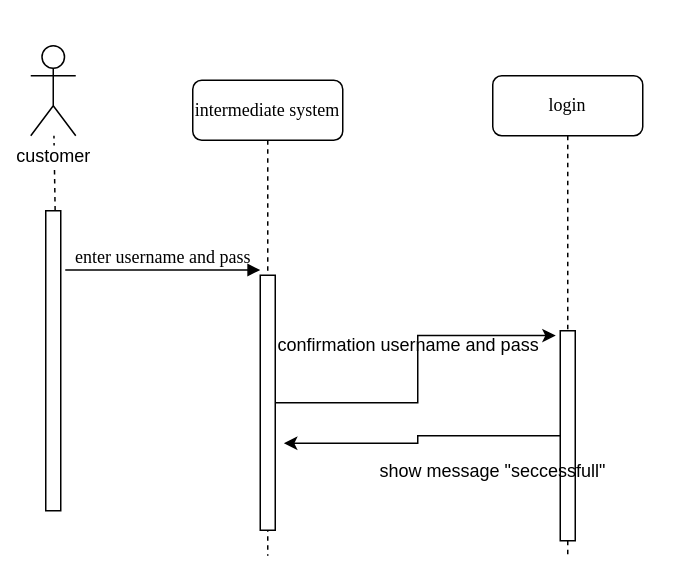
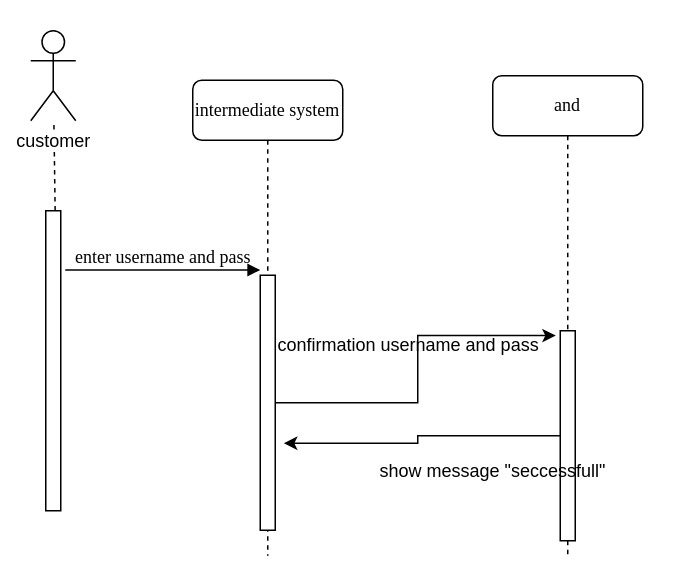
  <mxCell id="0" />
  <mxCell id="1" parent="0" />
  <mxCell id="2" value="intermediate system" style="shape=umlLifeline;perimeter=lifelinePerimeter;whiteSpace=wrap;html=1;container=1;collapsible=0;recursiveResize=0;outlineConnect=0;rounded=1;shadow=0;comic=0;labelBackgroundColor=none;strokeColor=#000000;strokeWidth=1;fillColor=#FFFFFF;fontFamily=Verdana;fontSize=12;fontColor=#000000;align=center;" parent="1" vertex="1"><mxGeometry x="128" y="53" width="100" height="317" as="geometry" /></mxCell>
  <mxCell id="3" value="" style="html=1;points=[];perimeter=orthogonalPerimeter;rounded=0;shadow=0;comic=0;labelBackgroundColor=none;strokeColor=#000000;strokeWidth=1;fillColor=#FFFFFF;fontFamily=Verdana;fontSize=12;fontColor=#000000;align=center;" parent="2" vertex="1"><mxGeometry x="45" y="130" width="10" height="170" as="geometry" /></mxCell>
- <mxCell id="4" value="login" style="shape=umlLifeline;perimeter=lifelinePerimeter;whiteSpace=wrap;html=1;container=1;collapsible=0;recursiveResize=0;outlineConnect=0;rounded=1;shadow=0;comic=0;labelBackgroundColor=none;strokeColor=#000000;strokeWidth=1;fillColor=#FFFFFF;fontFamily=Verdana;fontSize=12;fontColor=#000000;align=center;" parent="1" vertex="1"><mxGeometry x="328" y="50" width="100" height="320" as="geometry" /></mxCell>
+ <mxCell id="4" value="and" style="shape=umlLifeline;perimeter=lifelinePerimeter;whiteSpace=wrap;html=1;container=1;collapsible=0;recursiveResize=0;outlineConnect=0;rounded=1;shadow=0;comic=0;labelBackgroundColor=none;strokeColor=#000000;strokeWidth=1;fillColor=#FFFFFF;fontFamily=Verdana;fontSize=12;fontColor=#000000;align=center;" parent="1" vertex="1"><mxGeometry x="328" y="50" width="100" height="320" as="geometry" /></mxCell>
  <mxCell id="5" value="" style="html=1;points=[];perimeter=orthogonalPerimeter;rounded=0;shadow=0;comic=0;labelBackgroundColor=none;strokeColor=#000000;strokeWidth=1;fillColor=#FFFFFF;fontFamily=Verdana;fontSize=12;fontColor=#000000;align=center;" parent="4" vertex="1"><mxGeometry x="45" y="170" width="10" height="140" as="geometry" /></mxCell>
  <mxCell id="6" value="" style="html=1;points=[];perimeter=orthogonalPerimeter;rounded=0;shadow=0;comic=0;labelBackgroundColor=none;strokeColor=#000000;strokeWidth=1;fillColor=#FFFFFF;fontFamily=Verdana;fontSize=12;fontColor=#000000;align=center;" parent="1" vertex="1"><mxGeometry x="30" y="140" width="10" height="200" as="geometry" /></mxCell>
  <mxCell id="7" value="" style="endArrow=none;dashed=1;html=1;exitX=0.626;exitY=-0.001;exitDx=0;exitDy=0;exitPerimeter=0;" parent="1" source="6" target="8" edge="1"><mxGeometry width="50" height="50" relative="1" as="geometry"><mxPoint x="10" y="100" as="sourcePoint" /><mxPoint x="35" y="110" as="targetPoint" /><Array as="points" /></mxGeometry></mxCell>
- <mxCell id="8" value="customer" style="shape=umlActor;verticalLabelPosition=bottom;labelBackgroundColor=#ffffff;verticalAlign=top;html=1;outlineConnect=0;" parent="1" vertex="1"><mxGeometry x="20" y="30" width="30" height="60" as="geometry" /></mxCell>
+ <mxCell id="8" value="customer" style="shape=umlActor;verticalLabelPosition=bottom;labelBackgroundColor=#ffffff;verticalAlign=top;html=1;outlineConnect=0;" parent="1" vertex="1"><mxGeometry x="20" y="20" width="30" height="60" as="geometry" /></mxCell>
  <mxCell id="9" value="enter username and pass" style="html=1;verticalAlign=bottom;endArrow=block;labelBackgroundColor=none;fontFamily=Verdana;fontSize=12;edgeStyle=elbowEdgeStyle;elbow=vertical;" parent="1" edge="1"><mxGeometry relative="1" as="geometry"><mxPoint x="43" y="179.5" as="sourcePoint" /><Array as="points"><mxPoint x="48" y="179.5" /></Array><mxPoint x="173" y="179.5" as="targetPoint" /></mxGeometry></mxCell>
  <mxCell id="10" style="edgeStyle=orthogonalEdgeStyle;rounded=0;orthogonalLoop=1;jettySize=auto;html=1;entryX=-0.299;entryY=0.023;entryDx=0;entryDy=0;entryPerimeter=0;" parent="1" source="3" target="5" edge="1"><mxGeometry relative="1" as="geometry" /></mxCell>
  <mxCell id="11" value="confirmation username and pass" style="text;html=1;resizable=0;points=[];autosize=1;align=left;verticalAlign=top;spacingTop=-4;" parent="1" vertex="1"><mxGeometry x="183" y="220" width="190" height="20" as="geometry" /></mxCell>
  <mxCell id="12" style="edgeStyle=orthogonalEdgeStyle;rounded=0;orthogonalLoop=1;jettySize=auto;html=1;entryX=1.576;entryY=0.659;entryDx=0;entryDy=0;entryPerimeter=0;" parent="1" source="5" target="3" edge="1"><mxGeometry relative="1" as="geometry" /></mxCell>
  <mxCell id="13" value="show message &quot;seccessfull&quot;" style="text;html=1;resizable=0;points=[];autosize=1;align=left;verticalAlign=top;spacingTop=-4;" parent="1" vertex="1"><mxGeometry x="251" y="304" width="170" height="20" as="geometry" /></mxCell>
